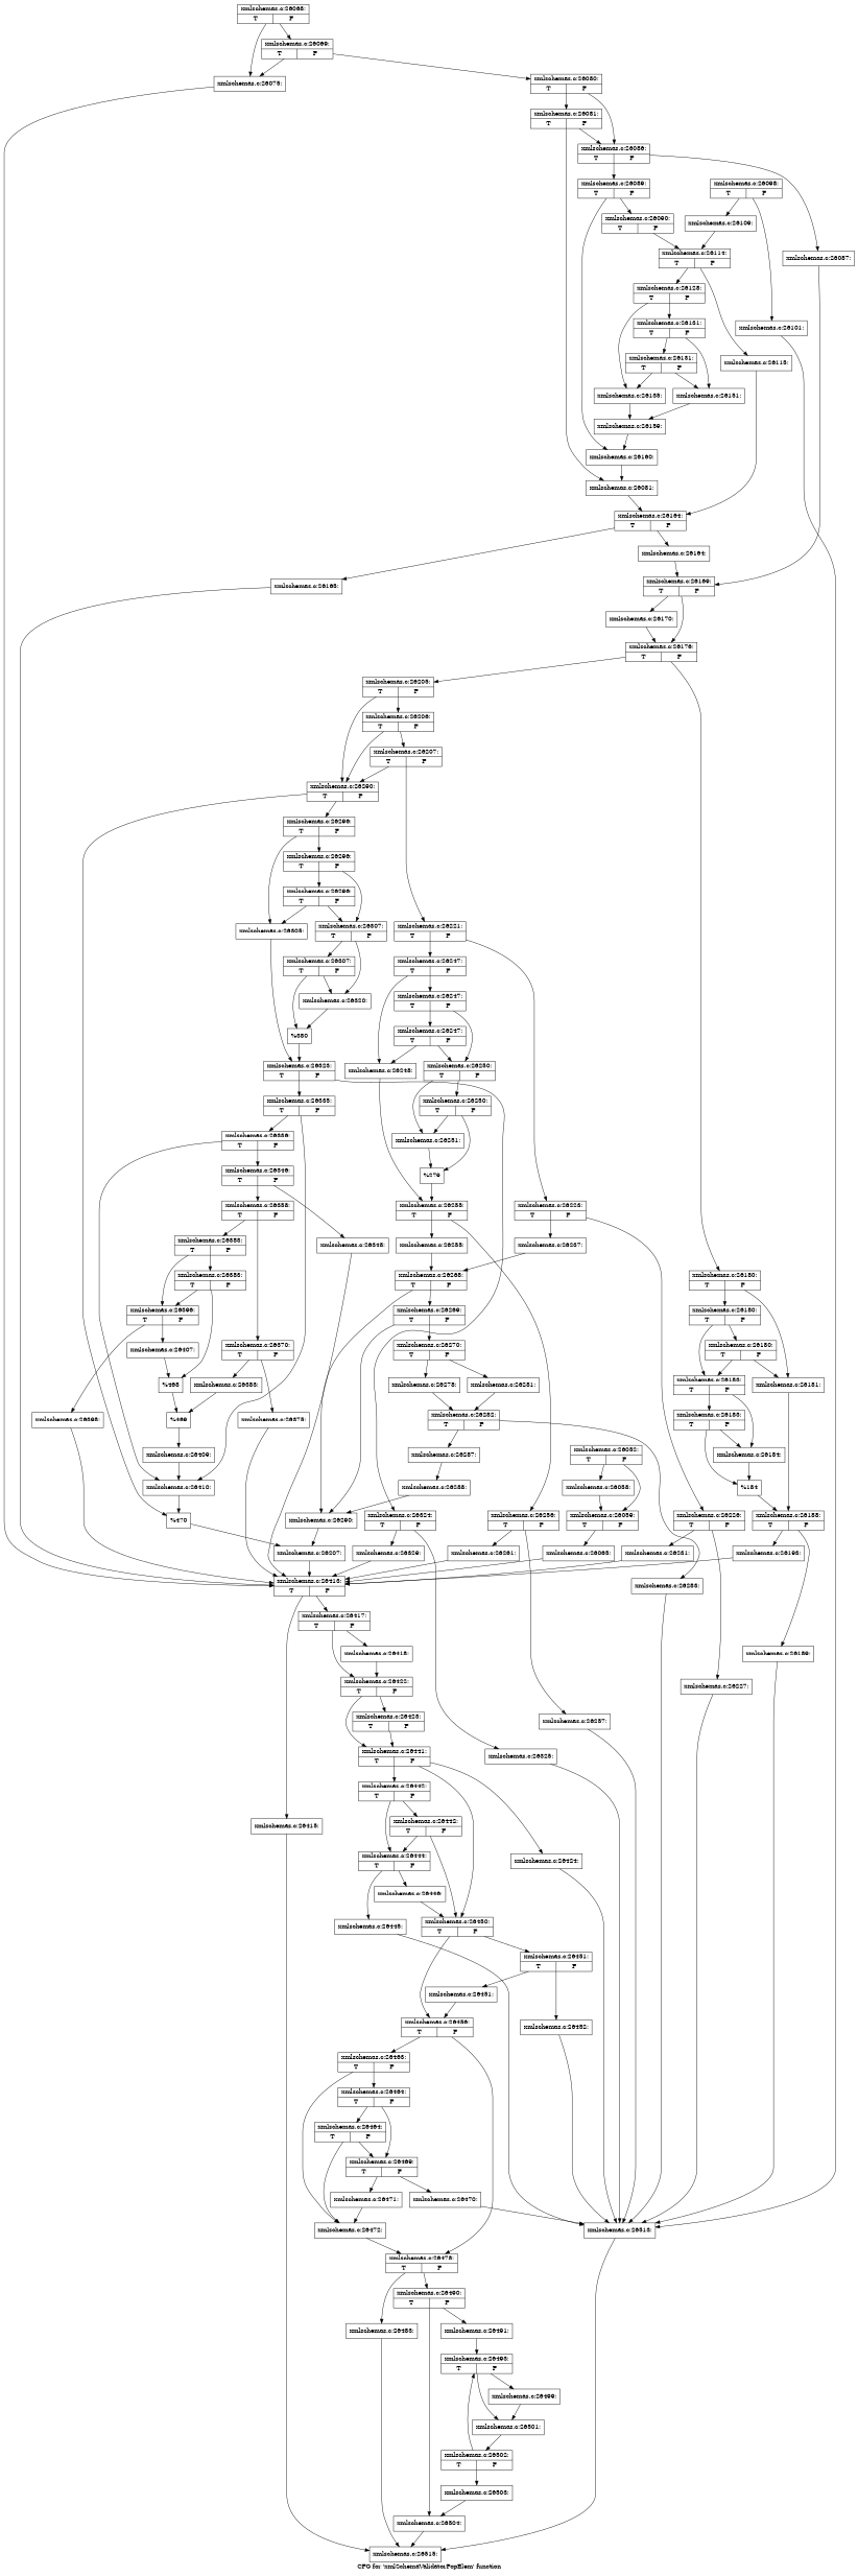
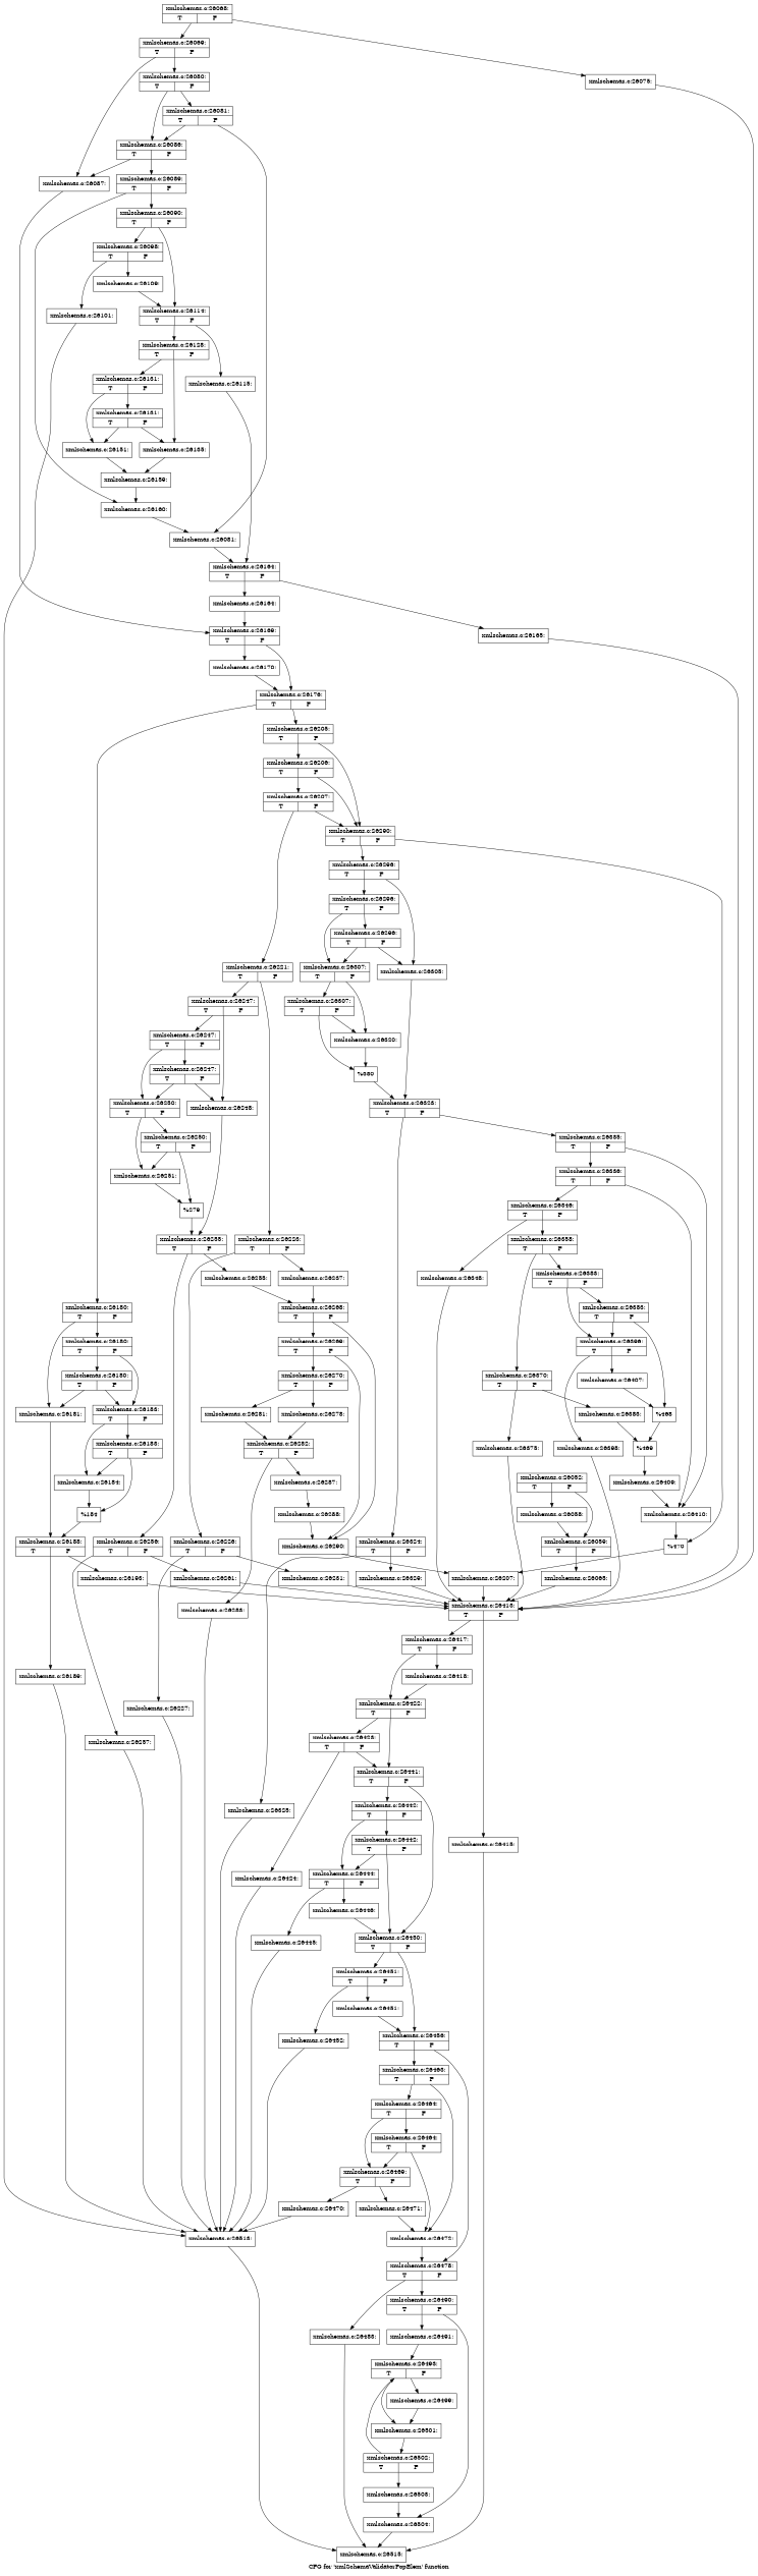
  digraph {
    label="CFG for 'xmlSchemaValidatorPopElem' function"
    node [shape=record]
    n1 [label="{xmlschemas.c:26052:|{<s0>T|<s1>F}}"]
    n2 [label="{xmlschemas.c:26058:}"]
    n3 [label="{xmlschemas.c:26059:|{<s0>T|<s1>F}}"]
    n4 [label="{xmlschemas.c:26065:}"]
    n5 [label="{xmlschemas.c:26413:|{<s0>T|<s1>F}}"]
    n6 [label="{xmlschemas.c:26068:|{<s0>T|<s1>F}}"]
    n7 [label="{xmlschemas.c:26075:}"]
    n8 [label="{xmlschemas.c:26069:|{<s0>T|<s1>F}}"]
    n9 [label="{xmlschemas.c:26415:}"]
    n10 [label="{xmlschemas.c:26417:|{<s0>T|<s1>F}}"]
    n11 [label="{xmlschemas.c:26080:|{<s0>T|<s1>F}}"]
    n12 [label="{xmlschemas.c:26515:}"]
    n13 [label="{xmlschemas.c:26418:}"]
    n14 [label="{xmlschemas.c:26422:|{<s0>T|<s1>F}}"]
    n15 [label="{xmlschemas.c:26086:|{<s0>T|<s1>F}}"]
    n16 [label="{xmlschemas.c:26081:|{<s0>T|<s1>F}}"]
    n17 [label="{xmlschemas.c:26087:}"]
    n18 [label="{xmlschemas.c:26089:|{<s0>T|<s1>F}}"]
    n19 [label="{xmlschemas.c:26081:}"]
    n20 [label="{xmlschemas.c:26169:|{<s0>T|<s1>F}}"]
    n21 [label="{xmlschemas.c:26090:|{<s0>T|<s1>F}}"]
    n22 [label="{xmlschemas.c:26160:}"]
    n23 [label="{xmlschemas.c:26164:|{<s0>T|<s1>F}}"]
    n24 [label="{xmlschemas.c:26165:}"]
    n25 [label="{xmlschemas.c:26164:}"]
    n26 [label="{xmlschemas.c:26170:}"]
    n27 [label="{xmlschemas.c:26176:|{<s0>T|<s1>F}}"]
    n28 [label="{xmlschemas.c:26098:|{<s0>T|<s1>F}}"]
    n29 [label="{xmlschemas.c:26114:|{<s0>T|<s1>F}}"]
    n30 [label="{xmlschemas.c:26180:|{<s0>T|<s1>F}}"]
    n31 [label="{xmlschemas.c:26205:|{<s0>T|<s1>F}}"]
    n32 [label="{xmlschemas.c:26101:}"]
    n33 [label="{xmlschemas.c:26109:}"]
    n34 [label="{xmlschemas.c:26115:}"]
    n35 [label="{xmlschemas.c:26128:|{<s0>T|<s1>F}}"]
    n36 [label="{xmlschemas.c:26513:}"]
    n37 [label="{xmlschemas.c:26135:}"]
    n38 [label="{xmlschemas.c:26131:|{<s0>T|<s1>F}}"]
    n39 [label="{xmlschemas.c:26159:}"]
    n40 [label="{xmlschemas.c:26131:|{<s0>T|<s1>F}}"]
    n41 [label="{xmlschemas.c:26151:}"]
    n42 [label="{xmlschemas.c:26181:}"]
    n43 [label="{xmlschemas.c:26180:|{<s0>T|<s1>F}}"]
    n44 [label="{xmlschemas.c:26206:|{<s0>T|<s1>F}}"]
    n45 [label="{xmlschemas.c:26290:|{<s0>T|<s1>F}}"]
    n46 [label="{xmlschemas.c:26188:|{<s0>T|<s1>F}}"]
    n47 [label="{xmlschemas.c:26180:|{<s0>T|<s1>F}}"]
    n48 [label="{xmlschemas.c:26183:|{<s0>T|<s1>F}}"]
    n49 [label="{xmlschemas.c:26207:|{<s0>T|<s1>F}}"]
    n50 [label="{%470}"]
    n51 [label="{xmlschemas.c:26296:|{<s0>T|<s1>F}}"]
    n52 [label="{xmlschemas.c:26189:}"]
    n53 [label="{xmlschemas.c:26193:}"]
    n54 [label="{xmlschemas.c:26184:}"]
    n55 [label="{xmlschemas.c:26183:|{<s0>T|<s1>F}}"]
    n56 [label="{%184}"]
    n57 [label="{xmlschemas.c:26221:|{<s0>T|<s1>F}}"]
    n58 [label="{xmlschemas.c:26207:}"]
    n59 [label="{xmlschemas.c:26305:}"]
    n60 [label="{xmlschemas.c:26296:|{<s0>T|<s1>F}}"]
    n61 [label="{xmlschemas.c:26223:|{<s0>T|<s1>F}}"]
    n62 [label="{xmlschemas.c:26247:|{<s0>T|<s1>F}}"]
    n63 [label="{xmlschemas.c:26226:|{<s0>T|<s1>F}}"]
    n64 [label="{xmlschemas.c:26237:}"]
    n65 [label="{xmlschemas.c:26248:}"]
    n66 [label="{xmlschemas.c:26247:|{<s0>T|<s1>F}}"]
    n67 [label="{xmlschemas.c:26227:}"]
    n68 [label="{xmlschemas.c:26231:}"]
    n69 [label="{xmlschemas.c:26268:|{<s0>T|<s1>F}}"]
    n70 [label="{xmlschemas.c:26255:|{<s0>T|<s1>F}}"]
    n71 [label="{xmlschemas.c:26247:|{<s0>T|<s1>F}}"]
    n72 [label="{xmlschemas.c:26250:|{<s0>T|<s1>F}}"]
    n73 [label="{xmlschemas.c:26269:|{<s0>T|<s1>F}}"]
    n74 [label="{xmlschemas.c:26290:}"]
    n75 [label="{xmlschemas.c:26270:|{<s0>T|<s1>F}}"]
    n76 [label="{xmlschemas.c:26256:|{<s0>T|<s1>F}}"]
    n77 [label="{xmlschemas.c:26255:}"]
    n78 [label="{xmlschemas.c:26251:}"]
    n79 [label="{xmlschemas.c:26250:|{<s0>T|<s1>F}}"]
    n80 [label="{%279}"]
    n81 [label="{xmlschemas.c:26257:}"]
    n82 [label="{xmlschemas.c:26261:}"]
    n83 [label="{xmlschemas.c:26278:}"]
    n84 [label="{xmlschemas.c:26281:}"]
    n85 [label="{xmlschemas.c:26282:|{<s0>T|<s1>F}}"]
    n86 [label="{xmlschemas.c:26283:}"]
    n87 [label="{xmlschemas.c:26287:}"]
    n88 [label="{xmlschemas.c:26288:}"]
    n89 [label="{xmlschemas.c:26323:|{<s0>T|<s1>F}}"]
    n90 [label="{xmlschemas.c:26296:|{<s0>T|<s1>F}}"]
    n91 [label="{xmlschemas.c:26307:|{<s0>T|<s1>F}}"]
    n92 [label="{xmlschemas.c:26324:|{<s0>T|<s1>F}}"]
    n93 [label="{xmlschemas.c:26335:|{<s0>T|<s1>F}}"]
    n94 [label="{xmlschemas.c:26320:}"]
    n95 [label="{xmlschemas.c:26307:|{<s0>T|<s1>F}}"]
    n96 [label="{%380}"]
    n97 [label="{xmlschemas.c:26325:}"]
    n98 [label="{xmlschemas.c:26329:}"]
    n99 [label="{xmlschemas.c:26336:|{<s0>T|<s1>F}}"]
    n100 [label="{xmlschemas.c:26410:}"]
    n101 [label="{xmlschemas.c:26346:|{<s0>T|<s1>F}}"]
    n102 [label="{xmlschemas.c:26348:}"]
    n103 [label="{xmlschemas.c:26358:|{<s0>T|<s1>F}}"]
    n104 [label="{xmlschemas.c:26370:|{<s0>T|<s1>F}}"]
    n105 [label="{xmlschemas.c:26383:|{<s0>T|<s1>F}}"]
    n106 [label="{xmlschemas.c:26383:}"]
    n107 [label="{xmlschemas.c:26375:}"]
    n108 [label="{xmlschemas.c:26396:|{<s0>T|<s1>F}}"]
    n109 [label="{xmlschemas.c:26383:|{<s0>T|<s1>F}}"]
    n110 [label="{%469}"]
    n111 [label="{xmlschemas.c:26407:}"]
    n112 [label="{xmlschemas.c:26398:}"]
    n113 [label="{%468}"]
    n114 [label="{xmlschemas.c:26409:}"]
    n115 [label="{xmlschemas.c:26423:|{<s0>T|<s1>F}}"]
    n116 [label="{xmlschemas.c:26441:|{<s0>T|<s1>F}}"]
    n117 [label="{xmlschemas.c:26424:}"]
    n118 [label="{xmlschemas.c:26442:|{<s0>T|<s1>F}}"]
    n119 [label="{xmlschemas.c:26450:|{<s0>T|<s1>F}}"]
    n120 [label="{xmlschemas.c:26444:|{<s0>T|<s1>F}}"]
    n121 [label="{xmlschemas.c:26442:|{<s0>T|<s1>F}}"]
    n122 [label="{xmlschemas.c:26451:|{<s0>T|<s1>F}}"]
    n123 [label="{xmlschemas.c:26456:|{<s0>T|<s1>F}}"]
    n124 [label="{xmlschemas.c:26445:}"]
    n125 [label="{xmlschemas.c:26446:}"]
    n126 [label="{xmlschemas.c:26452:}"]
    n127 [label="{xmlschemas.c:26451:}"]
    n128 [label="{xmlschemas.c:26463:|{<s0>T|<s1>F}}"]
    n129 [label="{xmlschemas.c:26478:|{<s0>T|<s1>F}}"]
    n130 [label="{xmlschemas.c:26464:|{<s0>T|<s1>F}}"]
    n131 [label="{xmlschemas.c:26472:}"]
    n132 [label="{xmlschemas.c:26483:}"]
    n133 [label="{xmlschemas.c:26490:|{<s0>T|<s1>F}}"]
    n134 [label="{xmlschemas.c:26469:|{<s0>T|<s1>F}}"]
    n135 [label="{xmlschemas.c:26464:|{<s0>T|<s1>F}}"]
    n136 [label="{xmlschemas.c:26491:}"]
    n137 [label="{xmlschemas.c:26504:}"]
    n138 [label="{xmlschemas.c:26470:}"]
    n139 [label="{xmlschemas.c:26471:}"]
    n140 [label="{xmlschemas.c:26493:|{<s0>T|<s1>F}}"]
    n141 [label="{xmlschemas.c:26499:}"]
    n142 [label="{xmlschemas.c:26501:}"]
    n143 [label="{xmlschemas.c:26502:|{<s0>T|<s1>F}}"]
    n144 [label="{xmlschemas.c:26503:}"]
    n1 -> n2
    n1 -> n3
    n2 -> n3
    n3 -> n4
    n4 -> n5
    n5 -> n9
    n5 -> n10
    n6 -> n7
    n6 -> n8
    n7 -> n5
-   n8 -> n7
+   n8 -> n17
    n8 -> n11
    n9 -> n12
    n10 -> n13
    n10 -> n14
    n11 -> n15
    n11 -> n16
    n13 -> n14
    n14 -> n115
    n14 -> n116
    n15 -> n17
    n15 -> n18
    n16 -> n15
    n16 -> n19
    n17 -> n20
    n18 -> n21
    n18 -> n22
    n19 -> n23
    n20 -> n26
    n20 -> n27
+   n21 -> n28
    n21 -> n29
    n22 -> n19
    n23 -> n24
    n23 -> n25
    n24 -> n5
    n25 -> n20
    n26 -> n27
    n27 -> n30
    n27 -> n31
    n28 -> n32
    n28 -> n33
    n29 -> n34
    n29 -> n35
    n30 -> n42
    n30 -> n43
    n31 -> n44
    n31 -> n45
    n32 -> n36
    n33 -> n29
    n34 -> n23
    n35 -> n37
    n35 -> n38
    n36 -> n12
    n37 -> n39
    n38 -> n40
    n38 -> n41
    n39 -> n22
    n40 -> n37
    n40 -> n41
    n41 -> n39
    n42 -> n46
    n43 -> n47
    n43 -> n48
    n44 -> n45
    n44 -> n49
    n45 -> n50
    n45 -> n51
    n46 -> n52
    n46 -> n53
    n47 -> n42
    n47 -> n48
    n48 -> n54
    n48 -> n55
    n49 -> n45
    n49 -> n57
    n50 -> n58
    n51 -> n59
    n51 -> n60
    n52 -> n36
    n53 -> n5
    n54 -> n56
    n55 -> n54
    n55 -> n56
    n56 -> n46
    n57 -> n61
    n57 -> n62
    n58 -> n5
    n59 -> n89
    n60 -> n90
    n60 -> n91
    n61 -> n63
    n61 -> n64
    n62 -> n65
    n62 -> n66
    n63 -> n67
    n63 -> n68
    n64 -> n69
    n65 -> n70
    n66 -> n71
    n66 -> n72
    n67 -> n36
    n68 -> n5
    n69 -> n73
    n69 -> n74
    n70 -> n76
    n70 -> n77
    n71 -> n65
    n71 -> n72
    n72 -> n78
    n72 -> n79
    n73 -> n74
    n73 -> n75
    n74 -> n58
    n75 -> n83
    n75 -> n84
    n76 -> n81
    n76 -> n82
    n77 -> n69
    n78 -> n80
    n79 -> n78
    n79 -> n80
    n80 -> n70
    n81 -> n36
    n82 -> n5
    n83 -> n85
    n84 -> n85
    n85 -> n86
    n85 -> n87
    n86 -> n36
    n87 -> n88
    n88 -> n74
    n89 -> n92
    n89 -> n93
    n90 -> n59
    n90 -> n91
    n91 -> n94
    n91 -> n95
    n92 -> n97
    n92 -> n98
    n93 -> n99
    n93 -> n100
    n94 -> n96
    n95 -> n94
    n95 -> n96
    n96 -> n89
    n97 -> n36
    n98 -> n5
    n99 -> n100
    n99 -> n101
    n100 -> n50
    n101 -> n102
    n101 -> n103
    n102 -> n5
    n103 -> n104
    n103 -> n105
    n104 -> n106
    n104 -> n107
    n105 -> n108
    n105 -> n109
    n106 -> n110
    n107 -> n5
    n108 -> n111
    n108 -> n112
    n109 -> n108
    n109 -> n113
    n110 -> n114
    n111 -> n113
    n112 -> n5
    n113 -> n110
    n114 -> n100
    n115 -> n116
-   n116 -> n117
+   n115 -> n117
    n116 -> n118
    n116 -> n119
    n117 -> n36
    n118 -> n120
    n118 -> n121
    n119 -> n122
    n119 -> n123
    n120 -> n124
    n120 -> n125
    n121 -> n119
    n121 -> n120
    n122 -> n126
    n122 -> n127
    n123 -> n128
    n123 -> n129
    n124 -> n36
    n125 -> n119
    n126 -> n36
    n127 -> n123
    n128 -> n130
    n128 -> n131
    n129 -> n132
    n129 -> n133
    n130 -> n134
    n130 -> n135
    n131 -> n129
    n132 -> n12
    n133 -> n136
    n133 -> n137
    n134 -> n138
    n134 -> n139
    n135 -> n131
    n135 -> n134
    n136 -> n140
    n137 -> n12
    n138 -> n36
    n139 -> n131
    n140 -> n141
    n140 -> n142
    n141 -> n142
    n142 -> n143
    n143 -> n140
    n143 -> n144
    n144 -> n137
  }
